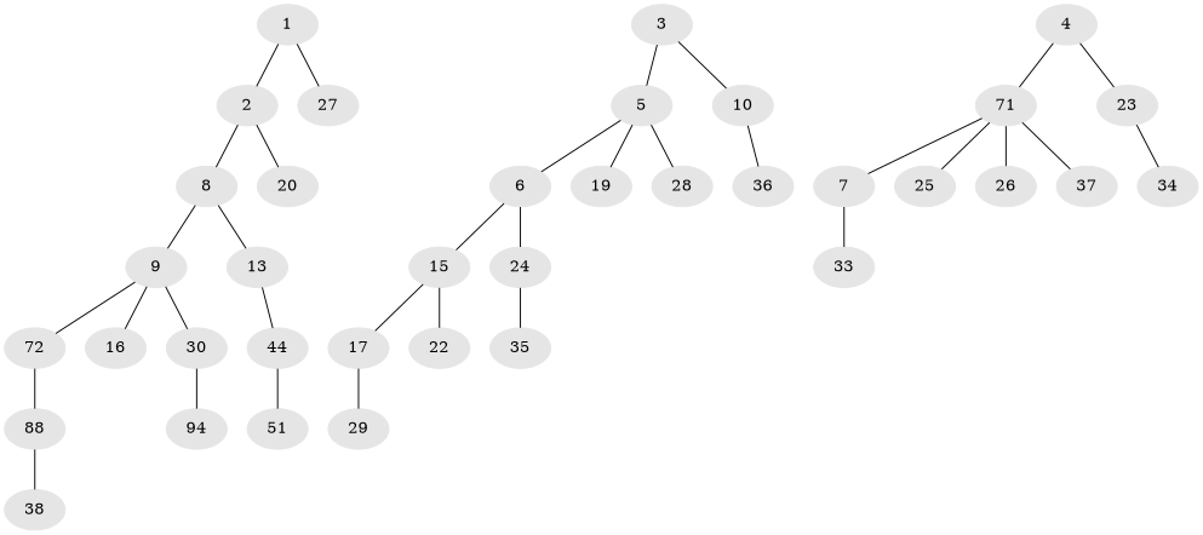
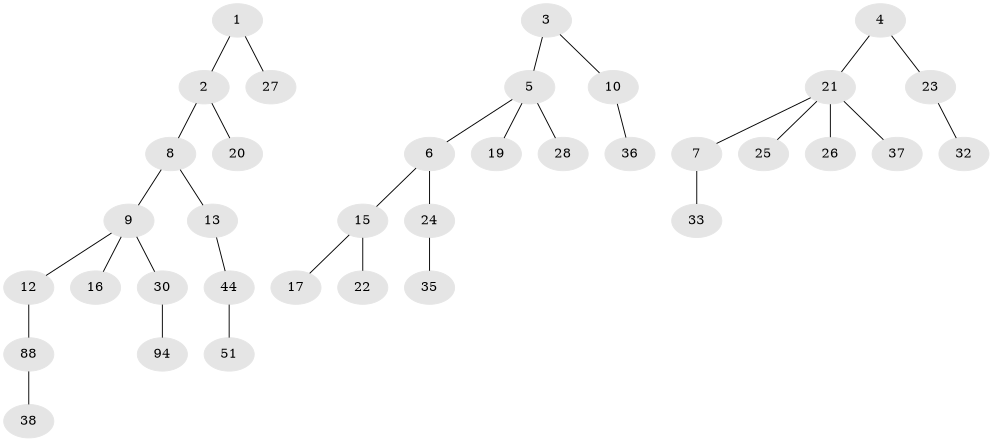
  graph {
    node [color=gray90 style=filled]
    edge [weight=1.0]
    1
    2
    27
    8
    20
    3
    5
    10
    4
-   21 [label=71]
+   21
    23
    9
    13
    6
    19
    28
    36
    7
    33
    25
    26
    37
-   32 [label=34]
+   32
    15
    24
    17
    22
    35
-   12 [label=72]
+   12
    16
    30
    n32 [label=44]
    n33 [label=88]
    n34 [label=94]
    38
    n36 [label=51]
-   29
    1 -- 2
    1 -- 27
    2 -- 8
    2 -- 20
    8 -- 9
    8 -- 13
    3 -- 5
    3 -- 10
    5 -- 6
    5 -- 19
    5 -- 28
    10 -- 36
    4 -- 21
    4 -- 23
    21 -- 7
    21 -- 25
    21 -- 26
    21 -- 37
    23 -- 32
    9 -- 12
    9 -- 16
    9 -- 30
    13 -- n32
    6 -- 15
    6 -- 24 [weight=3.0]
    7 -- 33
    15 -- 17
    15 -- 22
    24 -- 35
-   17 -- 29
    12 -- n33
    30 -- n34 [weight=2.0]
    n32 -- n36
    n33 -- 38
  }
